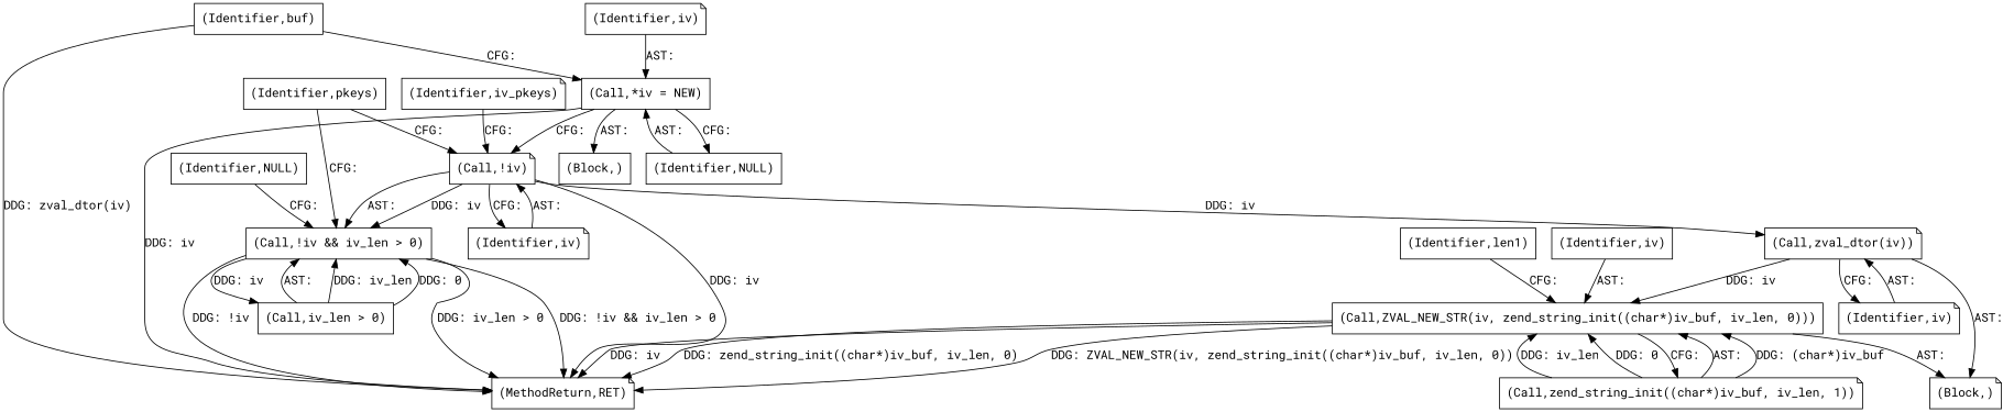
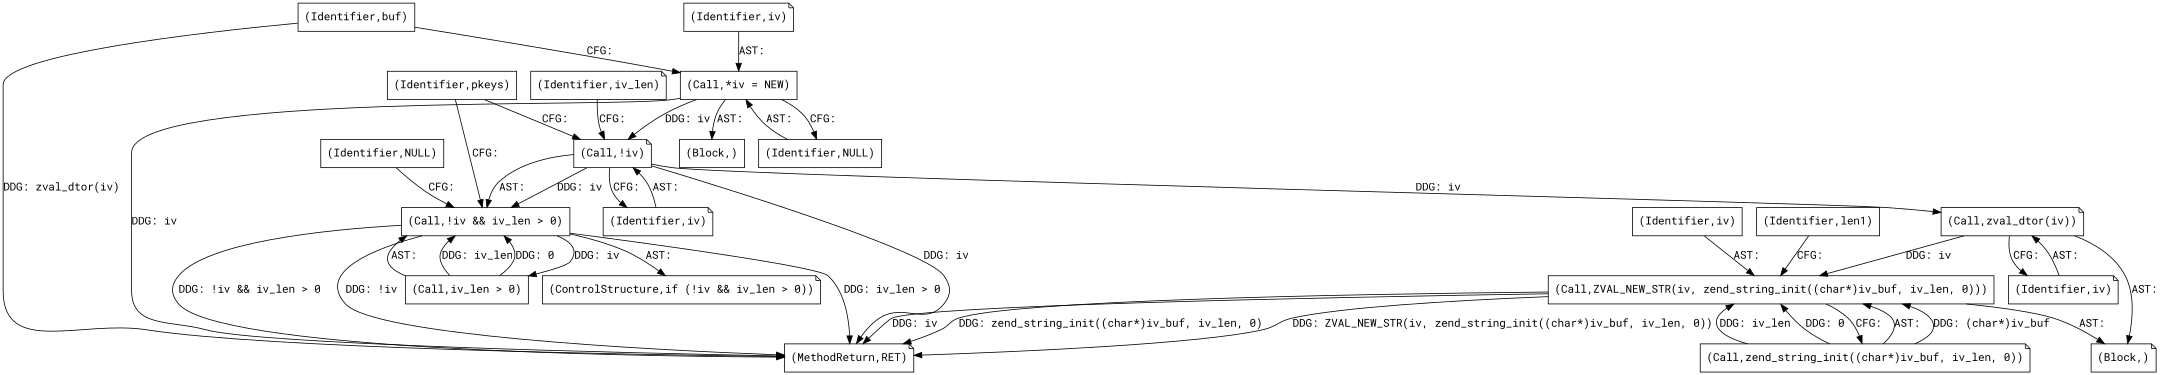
  digraph {
    fontname="Roboto Mono"
    node [fontname="Roboto Mono" shape=box]
    edge [fontname="Roboto Mono"]
    n1 [label="(Call,*iv = NEW)"]
    n2 [label="(Call,!iv)" shape=note]
    n3 [label="(Block,)"]
    n4 [label="(Identifier,NULL)"]
    n5 [label="(MethodReturn,RET)" shape=note]
    n6 [label="(Call,!iv && iv_len > 0)"]
    n7 [label="(Call,zval_dtor(iv))" shape=note]
    n8 [label="(Identifier,iv)" shape=note]
    n9 [label="(Call,iv_len > 0)"]
+   n10 [label="(ControlStructure,if (!iv && iv_len > 0))" shape=note]
    n11 [label="(Call,ZVAL_NEW_STR(iv, zend_string_init((char*)iv_buf, iv_len, 0)))"]
    n12 [label="(Identifier,iv)" shape=note]
    n13 [label="(Block,)" shape=note]
-   n14 [label="(Call,zend_string_init((char*)iv_buf, iv_len, 1))" shape=note]
+   n14 [label="(Call,zend_string_init((char*)iv_buf, iv_len, 0))" shape=note]
    n15 [label="(Identifier,NULL)"]
-   n16 [label="(Identifier,iv_pkeys)" shape=note]
+   n16 [label="(Identifier,iv_len)" shape=note]
    n17 [label="(Identifier,iv)" shape=note]
    n18 [label="(Identifier,buf)"]
    n19 [label="(Identifier,pkeys)"]
    n20 [label="(Identifier,iv)"]
    n21 [label="(Identifier,len1)"]
-   n1 -> n2 [label="CFG: "]
+   n1 -> n2 [label="DDG: iv"]
    n1 -> n3 [label="AST: "]
    n1 -> n4 [label="CFG: "]
    n1 -> n5 [label="DDG: iv"]
    n2 -> n5 [label="DDG: iv"]
    n2 -> n6 [label="AST: "]
    n2 -> n6 [label="DDG: iv"]
    n2 -> n7 [label="DDG: iv"]
    n2 -> n8 [label="CFG: "]
    n4 -> n1 [label="AST: "]
    n6 -> n5 [label="DDG: iv_len > 0"]
    n6 -> n5 [label="DDG: !iv && iv_len > 0"]
    n6 -> n5 [label="DDG: !iv"]
    n6 -> n9 [label="DDG: iv"]
+   n6 -> n10 [label="AST: "]
    n7 -> n11 [label="DDG: iv"]
    n7 -> n12 [label="CFG: "]
    n7 -> n13 [label="AST: "]
    n8 -> n2 [label="AST: "]
    n9 -> n6 [label="AST: "]
    n9 -> n6 [label="DDG: iv_len"]
    n9 -> n6 [label="DDG: 0"]
    n11 -> n5 [label="DDG: zend_string_init((char*)iv_buf, iv_len, 0)"]
    n11 -> n5 [label="DDG: ZVAL_NEW_STR(iv, zend_string_init((char*)iv_buf, iv_len, 0))"]
    n11 -> n5 [label="DDG: iv"]
    n11 -> n13 [label="AST: "]
    n11 -> n14 [label="CFG: "]
    n12 -> n7 [label="AST: "]
    n14 -> n11 [label="AST: "]
    n14 -> n11 [label="DDG: (char*)iv_buf"]
    n14 -> n11 [label="DDG: iv_len"]
    n14 -> n11 [label="DDG: 0"]
    n15 -> n6 [label="CFG: "]
    n16 -> n2 [label="CFG: "]
    n17 -> n1 [label="AST: "]
    n18 -> n1 [label="CFG: "]
    n18 -> n5 [label="DDG: zval_dtor(iv)"]
    n19 -> n2 [label="CFG: "]
    n19 -> n6 [label="CFG: "]
    n20 -> n11 [label="AST: "]
    n21 -> n11 [label="CFG: "]
  }
